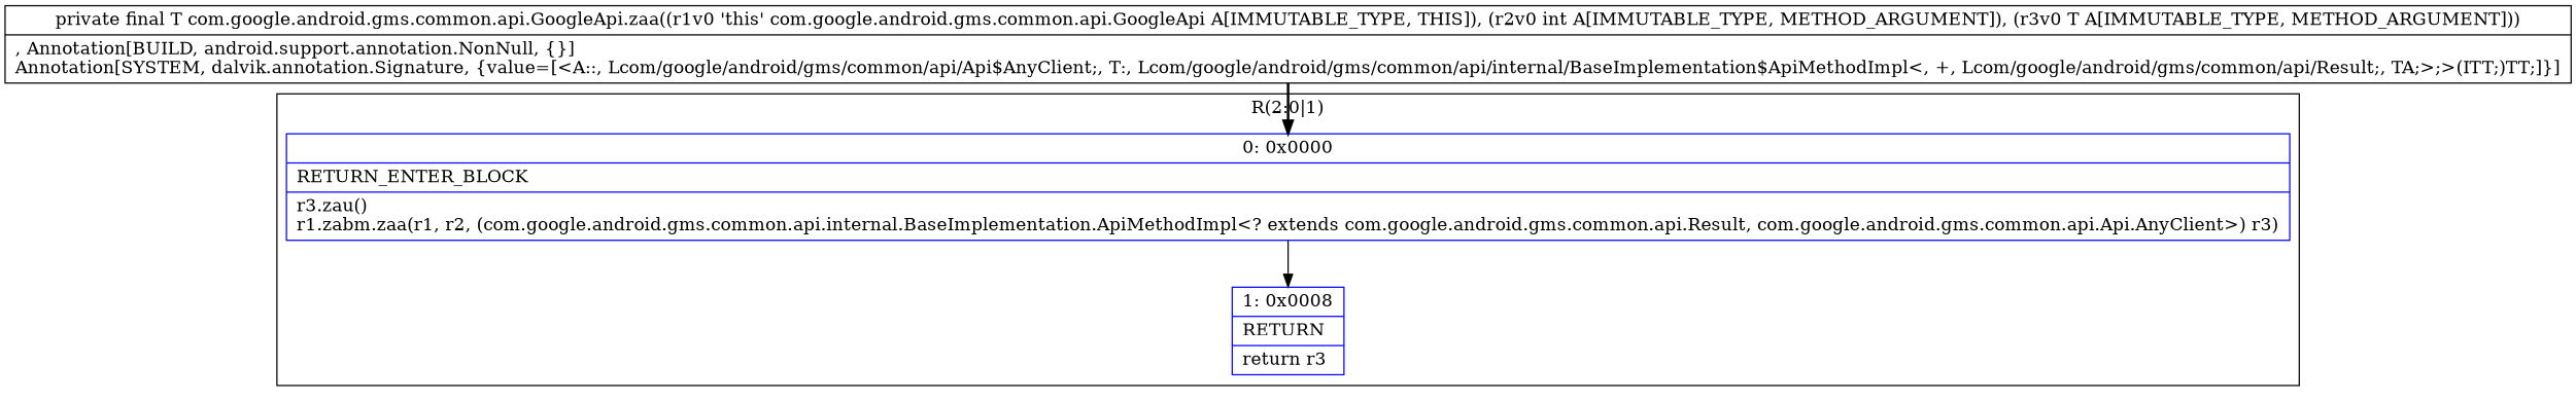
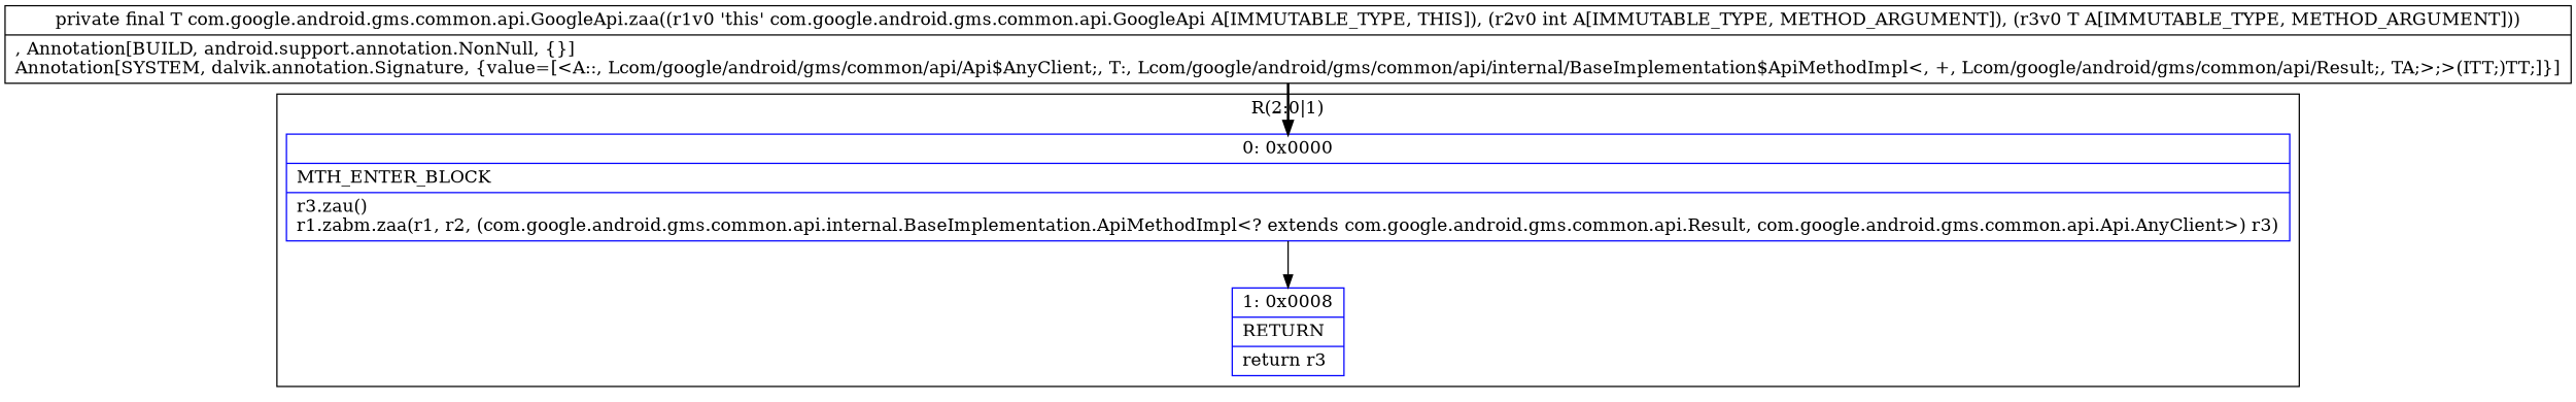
  digraph {
    fontname="DejaVu Serif"
    node [color=blue shape=record fontname="DejaVu Serif"]
    edge [fontname="DejaVu Serif"]
-   n1 [label="{0\:\ 0x0000|RETURN_ENTER_BLOCK\l|r3.zau()\lr1.zabm.zaa(r1, r2, (com.google.android.gms.common.api.internal.BaseImplementation.ApiMethodImpl\<? extends com.google.android.gms.common.api.Result, com.google.android.gms.common.api.Api.AnyClient\>) r3)\l}"]
+   n1 [label="{0\:\ 0x0000|MTH_ENTER_BLOCK\l|r3.zau()\lr1.zabm.zaa(r1, r2, (com.google.android.gms.common.api.internal.BaseImplementation.ApiMethodImpl\<? extends com.google.android.gms.common.api.Result, com.google.android.gms.common.api.Api.AnyClient\>) r3)\l}"]
    n2 [label="{1\:\ 0x0008|RETURN\l|return r3\l}"]
    n3 [label="{private final T com.google.android.gms.common.api.GoogleApi.zaa((r1v0 'this' com.google.android.gms.common.api.GoogleApi A[IMMUTABLE_TYPE, THIS]), (r2v0 int A[IMMUTABLE_TYPE, METHOD_ARGUMENT]), (r3v0 T A[IMMUTABLE_TYPE, METHOD_ARGUMENT]))  | , Annotation[BUILD, android.support.annotation.NonNull, \{\}]\lAnnotation[SYSTEM, dalvik.annotation.Signature, \{value=[\<A::, Lcom\/google\/android\/gms\/common\/api\/Api$AnyClient;, T:, Lcom\/google\/android\/gms\/common\/api\/internal\/BaseImplementation$ApiMethodImpl\<, +, Lcom\/google\/android\/gms\/common\/api\/Result;, TA;\>;\>(ITT;)TT;]\}]\l}" color=""]
    subgraph cluster_1 {
      label="R(2:0|1)"
      n1
      n2
    }
    n1 -> n2 [style=solid]
    n3 -> n1 [style=bold]
  }
